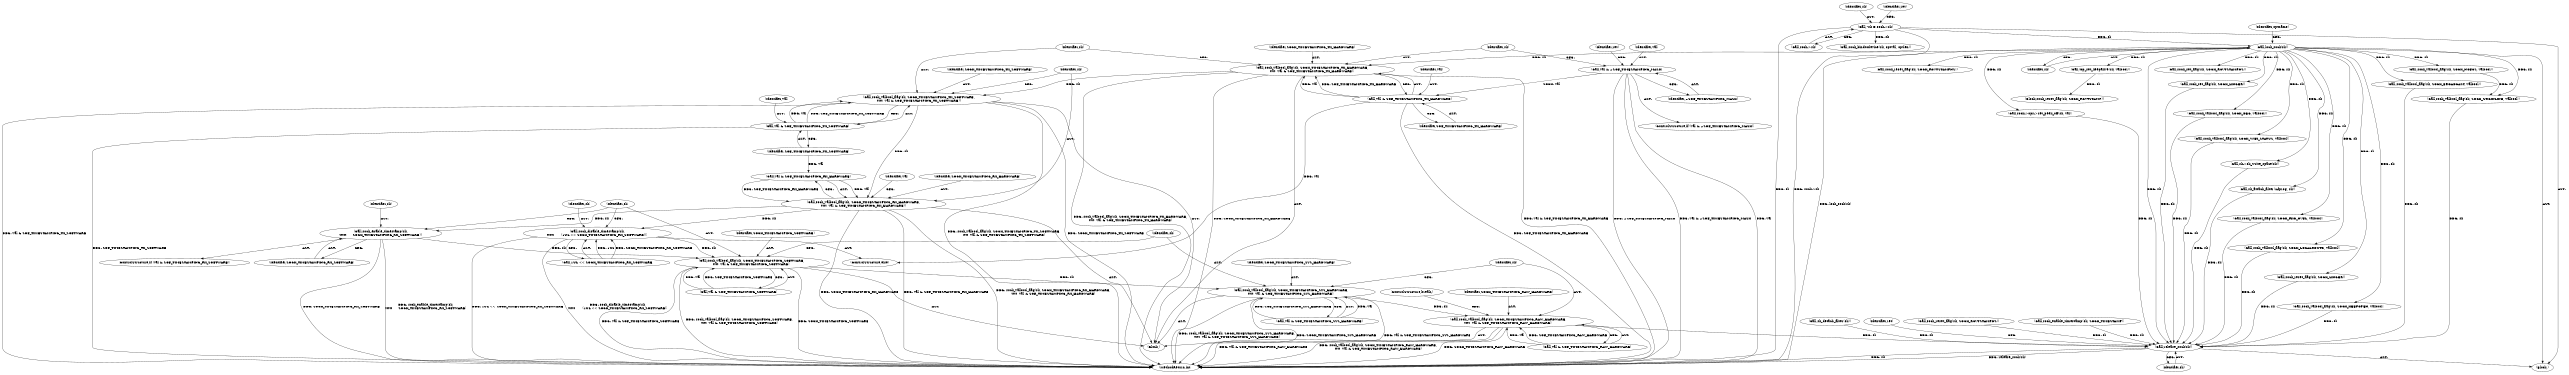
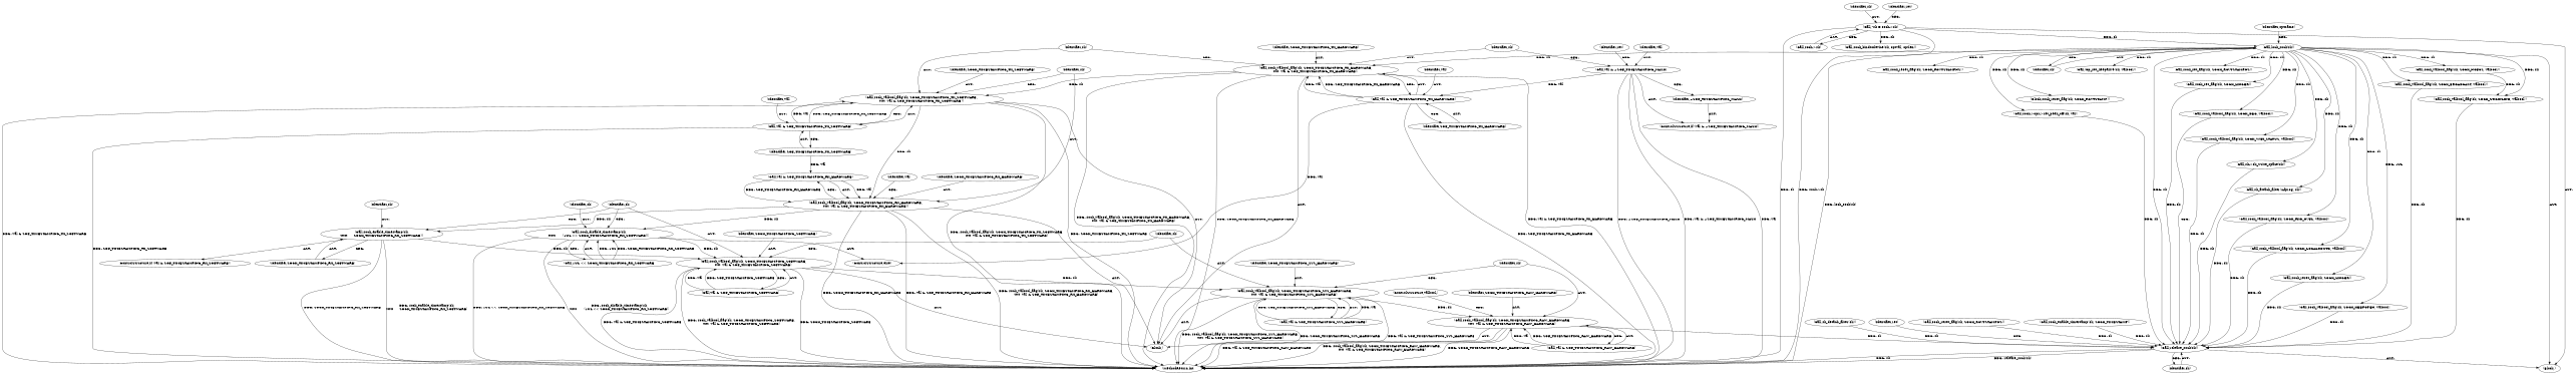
  digraph {
    n1 [label="(Call,sock_valbool_flag(sk, SOCK_TIMESTAMPING_TX_SOFTWARE,\n\t\t\t\t  val & SOF_TIMESTAMPING_TX_SOFTWARE))"]
    n2 [label="(Call,val & SOF_TIMESTAMPING_TX_SOFTWARE)"]
    n3 [label="(Call,sock_valbool_flag(sk, SOCK_TIMESTAMPING_RX_HARDWARE,\n\t\t\t\t  val & SOF_TIMESTAMPING_RX_HARDWARE))"]
    n4 [label="(Block,)"]
    n5 [label="(MethodReturn,int)"]
    n6 [label="(Identifier,SOF_TIMESTAMPING_TX_SOFTWARE)"]
    n7 [label="(Call,val & SOF_TIMESTAMPING_RX_HARDWARE)"]
    n8 [label="(Call,sock_enable_timestamp(sk,\n\t\t\t\t\t      SOCK_TIMESTAMPING_RX_SOFTWARE))"]
    n9 [label="(Call,sock_disable_timestamp(sk,\n\t\t\t\t\t       (1UL << SOCK_TIMESTAMPING_RX_SOFTWARE)))"]
    n10 [label="(Call,sock_valbool_flag(sk, SOCK_TIMESTAMPING_TX_HARDWARE,\n\t\t\t\t  val & SOF_TIMESTAMPING_TX_HARDWARE))"]
    n11 [label="(Call,val & SOF_TIMESTAMPING_TX_HARDWARE)"]
    n12 [label="(Identifier,SOF_TIMESTAMPING_TX_HARDWARE)"]
    n13 [label="(ControlStructure,else)"]
    n14 [label="(Call,lock_sock(sk))"]
    n15 [label="(Call,release_sock(sk))"]
    n16 [label="(Block,)"]
    n17 [label="(Call,sock_set_flag(sk, SOCK_LINGER))"]
    n18 [label="(Call,sock_valbool_flag(sk, SOCK_DBG, valbool))"]
    n19 [label="(Call,sock_valbool_flag(sk, SOCK_WIFI_STATUS, valbool))"]
    n20 [label="(Call,sk->sk_write_space(sk))"]
    n21 [label="(Call,sk_attach_filter(&fprog, sk))"]
    n22 [label="(Call,sock_valbool_flag(sk, SOCK_RXQ_OVFL, valbool))"]
    n23 [label="(Call,sock_valbool_flag(sk, SOCK_NOFCS, valbool))"]
    n24 [label="(Call,sock_valbool_flag(sk, SOCK_LOCALROUTE, valbool))"]
    n25 [label="(Call,sock_reset_flag(sk, SOCK_RCVTSTAMPNS))"]
    n26 [label="(Call,sock_reset_flag(sk, SOCK_LINGER))"]
    n27 [label="(Call,sock_valbool_flag(sk, SOCK_KEEPOPEN, valbool))"]
    n28 [label="(Call,sock_valbool_flag(sk, SOCK_BROADCAST, valbool))"]
    n29 [label="(Identifier,sk)"]
    n30 [label="(Call,tcp_set_keepalive(sk, valbool))"]
    n31 [label="(Call,sock_set_flag(sk, SOCK_RCVTSTAMPNS))"]
    n32 [label="(Call,sock_valbool_flag(sk, SOCK_URGINLINE, valbool))"]
    n33 [label="(Block,sock_reset_flag(sk, SOCK_RCVTSTAMP))"]
    n34 [label="(Call,sock->ops->set_peek_off(sk, val))"]
    n35 [label="(Identifier,sk)"]
    n36 [label="(Call,sk_detach_filter(sk))"]
    n37 [label="(Call,*sk = sock->sk)"]
    n38 [label="(Call,sock->sk)"]
    n39 [label="(Call,sock_bindtodevice(sk, optval, optlen))"]
    n40 [label="(Call,val & ~SOF_TIMESTAMPING_MASK)"]
    n41 [label="(ControlStructure,if (val & ~SOF_TIMESTAMPING_MASK))"]
    n42 [label="(Identifier,~SOF_TIMESTAMPING_MASK)"]
    n43 [label="(Call,sock_valbool_flag(sk, SOCK_TIMESTAMPING_SOFTWARE,\n\t\t\t\t  val & SOF_TIMESTAMPING_SOFTWARE))"]
    n44 [label="(ControlStructure,if (val & SOF_TIMESTAMPING_RX_SOFTWARE))"]
    n45 [label="(Identifier,SOCK_TIMESTAMPING_RX_SOFTWARE)"]
    n46 [label="(Call,1UL << SOCK_TIMESTAMPING_RX_SOFTWARE)"]
    n47 [label="(Call,sock_valbool_flag(sk, SOCK_TIMESTAMPING_SYS_HARDWARE,\n\t\t\t\t  val & SOF_TIMESTAMPING_SYS_HARDWARE))"]
    n48 [label="(Call,val & SOF_TIMESTAMPING_SOFTWARE)"]
    n49 [label="(Call,sock_valbool_flag(sk, SOCK_TIMESTAMPING_RAW_HARDWARE,\n\t\t\t\t  val & SOF_TIMESTAMPING_RAW_HARDWARE))"]
    n50 [label="(Call,val & SOF_TIMESTAMPING_SYS_HARDWARE)"]
    n51 [label="(Call,val & SOF_TIMESTAMPING_RAW_HARDWARE)"]
    n52 [label="(Identifier,sk)"]
    n53 [label="(Identifier,optname)"]
    n54 [label="(Identifier,SOCK_TIMESTAMPING_SOFTWARE)"]
    n55 [label="(Identifier,sk)"]
    n56 [label="(Identifier,val)"]
    n57 [label="(Identifier,sk)"]
    n58 [label="(Identifier,ret)"]
-   n59 [label="(ControlStructure,break;)"]
+   n59 [label="(ControlStructure,valbool;)"]
    n60 [label="(Identifier,sk)"]
    n61 [label="(Identifier,sk)"]
    n62 [label="(Identifier,sk)"]
    n63 [label="(Identifier,val)"]
    n64 [label="(Identifier,ret)"]
    n65 [label="(Call,sock_reset_flag(sk, SOCK_RCVTSTAMPNS))"]
    n66 [label="(Identifier,sk)"]
    n67 [label="(Identifier,SOCK_TIMESTAMPING_RAW_HARDWARE)"]
    n68 [label="(Identifier,SOCK_TIMESTAMPING_TX_SOFTWARE)"]
    n69 [label="(Identifier,ret)"]
    n70 [label="(Identifier,sk)"]
    n71 [label="(Identifier,val)"]
    n72 [label="(Identifier,val)"]
    n73 [label="(Identifier,sk)"]
    n74 [label="(Identifier,SOCK_TIMESTAMPING_SYS_HARDWARE)"]
    n75 [label="(Identifier,SOCK_TIMESTAMPING_TX_HARDWARE)"]
    n76 [label="(Identifier,SOCK_TIMESTAMPING_RX_HARDWARE)"]
    n77 [label="(Call,sock_enable_timestamp(sk, SOCK_TIMESTAMP))"]
    n1 -> n2 [label="CFG: "]
    n1 -> n3 [label="DDG: sk"]
    n1 -> n4 [label="AST: "]
    n1 -> n5 [label="DDG: sock_valbool_flag(sk, SOCK_TIMESTAMPING_TX_SOFTWARE,\n\t\t\t\t  val & SOF_TIMESTAMPING_TX_SOFTWARE)"]
    n1 -> n5 [label="DDG: SOCK_TIMESTAMPING_TX_SOFTWARE"]
    n1 -> n5 [label="DDG: val & SOF_TIMESTAMPING_TX_SOFTWARE"]
    n2 -> n1 [label="AST: "]
    n2 -> n1 [label="DDG: val"]
    n2 -> n1 [label="DDG: SOF_TIMESTAMPING_TX_SOFTWARE"]
    n2 -> n5 [label="DDG: SOF_TIMESTAMPING_TX_SOFTWARE"]
    n2 -> n6 [label="CFG: "]
    n3 -> n4 [label="AST: "]
    n3 -> n5 [label="DDG: SOCK_TIMESTAMPING_RX_HARDWARE"]
    n3 -> n5 [label="DDG: val & SOF_TIMESTAMPING_RX_HARDWARE"]
    n3 -> n5 [label="DDG: sock_valbool_flag(sk, SOCK_TIMESTAMPING_RX_HARDWARE,\n\t\t\t\t  val & SOF_TIMESTAMPING_RX_HARDWARE)"]
    n3 -> n7 [label="CFG: "]
    n3 -> n8 [label="DDG: sk"]
    n3 -> n9 [label="DDG: sk"]
    n6 -> n2 [label="AST: "]
    n6 -> n7 [label="DDG: val"]
    n7 -> n3 [label="AST: "]
    n7 -> n3 [label="DDG: val"]
    n7 -> n3 [label="DDG: SOF_TIMESTAMPING_RX_HARDWARE"]
    n8 -> n5 [label="DDG: sock_enable_timestamp(sk,\n\t\t\t\t\t      SOCK_TIMESTAMPING_RX_SOFTWARE)"]
    n8 -> n5 [label="DDG: SOCK_TIMESTAMPING_RX_SOFTWARE"]
    n8 -> n43 [label="DDG: sk"]
    n8 -> n44 [label="AST: "]
    n8 -> n45 [label="CFG: "]
    n9 -> n5 [label="DDG: 1UL << SOCK_TIMESTAMPING_RX_SOFTWARE"]
    n9 -> n5 [label="DDG: sock_disable_timestamp(sk,\n\t\t\t\t\t       (1UL << SOCK_TIMESTAMPING_RX_SOFTWARE))"]
    n9 -> n13 [label="AST: "]
    n9 -> n43 [label="DDG: sk"]
    n9 -> n46 [label="CFG: "]
    n10 -> n1 [label="DDG: sk"]
    n10 -> n4 [label="AST: "]
    n10 -> n5 [label="DDG: SOCK_TIMESTAMPING_TX_HARDWARE"]
    n10 -> n5 [label="DDG: val & SOF_TIMESTAMPING_TX_HARDWARE"]
    n10 -> n5 [label="DDG: sock_valbool_flag(sk, SOCK_TIMESTAMPING_TX_HARDWARE,\n\t\t\t\t  val & SOF_TIMESTAMPING_TX_HARDWARE)"]
    n10 -> n11 [label="CFG: "]
    n11 -> n5 [label="DDG: SOF_TIMESTAMPING_TX_HARDWARE"]
    n11 -> n10 [label="AST: "]
    n11 -> n10 [label="DDG: val"]
    n11 -> n10 [label="DDG: SOF_TIMESTAMPING_TX_HARDWARE"]
    n11 -> n12 [label="CFG: "]
    n11 -> n13 [label="DDG: val"]
    n12 -> n11 [label="AST: "]
    n14 -> n5 [label="DDG: lock_sock(sk)"]
    n14 -> n10 [label="DDG: sk"]
    n14 -> n15 [label="DDG: sk"]
    n14 -> n16 [label="AST: "]
    n14 -> n17 [label="DDG: sk"]
    n14 -> n18 [label="DDG: sk"]
    n14 -> n19 [label="DDG: sk"]
    n14 -> n20 [label="DDG: sk"]
    n14 -> n21 [label="DDG: sk"]
    n14 -> n22 [label="DDG: sk"]
    n14 -> n23 [label="DDG: sk"]
    n14 -> n24 [label="DDG: sk"]
    n14 -> n25 [label="DDG: sk"]
    n14 -> n26 [label="DDG: sk"]
-   n14 -> n27 [label="DDG: sk"]
+   n14 -> n27 [label="DDG: 1UL"]
    n14 -> n28 [label="DDG: sk"]
    n14 -> n29 [label="CFG: "]
    n14 -> n30 [label="DDG: sk"]
    n14 -> n31 [label="DDG: sk"]
    n14 -> n32 [label="DDG: sk"]
-   n30 -> n33 [label="DDG: sk"]
+   n14 -> n33 [label="DDG: sk"]
    n14 -> n34 [label="DDG: sk"]
    n15 -> n5 [label="DDG: release_sock(sk)"]
    n15 -> n5 [label="DDG: sk"]
    n15 -> n16 [label="AST: "]
    n15 -> n35 [label="CFG: "]
    n17 -> n15 [label="DDG: sk"]
-   n18 -> n15 [label="DDG: sk"]
+   n18 -> n15 [label="CFG: "]
    n19 -> n15 [label="DDG: sk"]
    n20 -> n15 [label="DDG: sk"]
    n21 -> n15 [label="DDG: sk"]
    n22 -> n15 [label="DDG: sk"]
    n23 -> n32 [label="DDG: sk"]
    n24 -> n15 [label="DDG: sk"]
    n26 -> n15 [label="DDG: sk"]
    n27 -> n15 [label="DDG: sk"]
    n28 -> n15 [label="DDG: sk"]
    n29 -> n14 [label="AST: "]
    n32 -> n15 [label="DDG: sk"]
    n34 -> n15 [label="DDG: sk"]
    n35 -> n15 [label="AST: "]
    n36 -> n15 [label="DDG: sk"]
    n37 -> n5 [label="DDG: sock->sk"]
    n37 -> n5 [label="DDG: sk"]
    n37 -> n14 [label="DDG: sk"]
    n37 -> n16 [label="AST: "]
    n37 -> n38 [label="CFG: "]
    n37 -> n39 [label="DDG: sk"]
    n38 -> n37 [label="AST: "]
    n40 -> n5 [label="DDG: ~SOF_TIMESTAMPING_MASK"]
    n40 -> n5 [label="DDG: val & ~SOF_TIMESTAMPING_MASK"]
    n40 -> n5 [label="DDG: val"]
-   n40 -> n11 [label="SOCK: val"]
+   n40 -> n11 [label="DDG: val"]
    n40 -> n41 [label="AST: "]
    n40 -> n42 [label="CFG: "]
-   n42 -> n40 [label="AST: "]
+   n42 -> n41 [label="AST: "]
    n43 -> n4 [label="AST: "]
    n43 -> n5 [label="DDG: sock_valbool_flag(sk, SOCK_TIMESTAMPING_SOFTWARE,\n\t\t\t\t  val & SOF_TIMESTAMPING_SOFTWARE)"]
    n43 -> n5 [label="DDG: SOCK_TIMESTAMPING_SOFTWARE"]
    n43 -> n5 [label="DDG: val & SOF_TIMESTAMPING_SOFTWARE"]
    n43 -> n47 [label="DDG: sk"]
    n43 -> n48 [label="CFG: "]
    n45 -> n8 [label="AST: "]
    n46 -> n9 [label="AST: "]
    n46 -> n9 [label="DDG: 1UL"]
    n46 -> n9 [label="DDG: SOCK_TIMESTAMPING_RX_SOFTWARE"]
    n47 -> n4 [label="AST: "]
    n47 -> n5 [label="DDG: val & SOF_TIMESTAMPING_SYS_HARDWARE"]
    n47 -> n5 [label="DDG: sock_valbool_flag(sk, SOCK_TIMESTAMPING_SYS_HARDWARE,\n\t\t\t\t  val & SOF_TIMESTAMPING_SYS_HARDWARE)"]
    n47 -> n5 [label="DDG: SOCK_TIMESTAMPING_SYS_HARDWARE"]
    n47 -> n49 [label="DDG: sk"]
    n47 -> n50 [label="CFG: "]
    n48 -> n43 [label="AST: "]
    n48 -> n43 [label="DDG: val"]
    n48 -> n43 [label="DDG: SOF_TIMESTAMPING_SOFTWARE"]
    n49 -> n4 [label="AST: "]
    n49 -> n5 [label="DDG: sock_valbool_flag(sk, SOCK_TIMESTAMPING_RAW_HARDWARE,\n\t\t\t\t  val & SOF_TIMESTAMPING_RAW_HARDWARE)"]
    n49 -> n5 [label="DDG: SOCK_TIMESTAMPING_RAW_HARDWARE"]
    n49 -> n5 [label="DDG: val & SOF_TIMESTAMPING_RAW_HARDWARE"]
    n49 -> n15 [label="DDG: sk"]
    n49 -> n51 [label="CFG: "]
    n50 -> n47 [label="AST: "]
    n50 -> n47 [label="DDG: val"]
    n50 -> n47 [label="DDG: SOF_TIMESTAMPING_SYS_HARDWARE"]
    n51 -> n49 [label="AST: "]
    n51 -> n49 [label="DDG: val"]
    n51 -> n49 [label="DDG: SOF_TIMESTAMPING_RAW_HARDWARE"]
    n52 -> n8 [label="CFG: "]
    n52 -> n9 [label="CFG: "]
    n52 -> n43 [label="AST: "]
    n53 -> n14 [label="CFG: "]
    n54 -> n43 [label="AST: "]
    n55 -> n37 [label="AST: "]
    n56 -> n3 [label="CFG: "]
    n57 -> n1 [label="CFG: "]
    n57 -> n3 [label="AST: "]
    n58 -> n15 [label="CFG: "]
    n59 -> n49 [label="CFG: "]
    n60 -> n43 [label="CFG: "]
    n60 -> n47 [label="AST: "]
    n61 -> n10 [label="AST: "]
    n61 -> n40 [label="CFG: "]
    n62 -> n8 [label="AST: "]
    n63 -> n2 [label="AST: "]
    n64 -> n40 [label="CFG: "]
    n65 -> n15 [label="DDG: sk"]
    n66 -> n1 [label="AST: "]
    n66 -> n10 [label="CFG: "]
    n67 -> n49 [label="AST: "]
    n68 -> n1 [label="AST: "]
    n69 -> n37 [label="CFG: "]
    n70 -> n9 [label="AST: "]
    n71 -> n11 [label="AST: "]
    n72 -> n40 [label="AST: "]
    n73 -> n47 [label="CFG: "]
    n73 -> n49 [label="AST: "]
    n74 -> n47 [label="AST: "]
    n75 -> n10 [label="AST: "]
    n76 -> n3 [label="AST: "]
    n77 -> n15 [label="DDG: sk"]
  }
